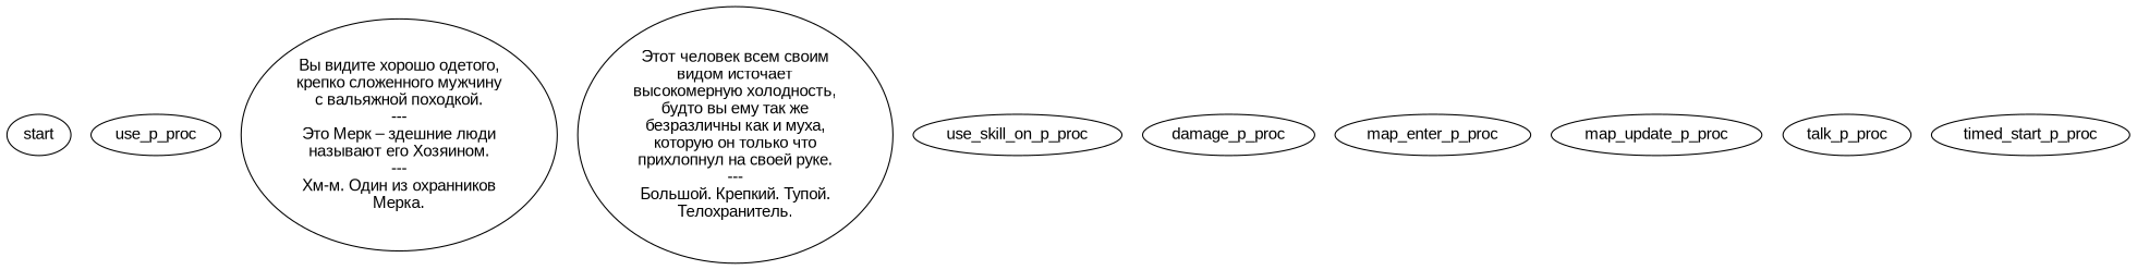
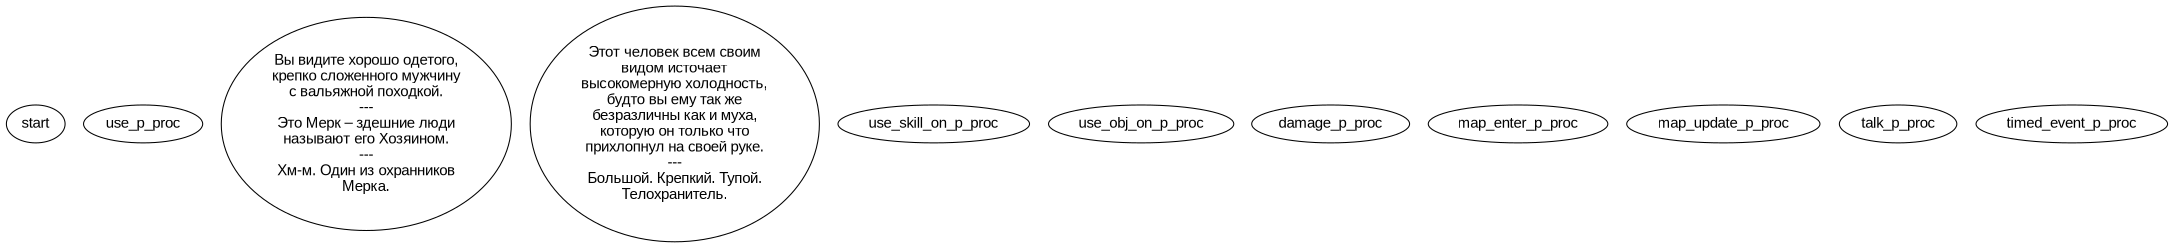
  digraph {
    fontname="Liberation Sans"
    node [color="#000000" fillcolor="#FFFFFF" style=filled fontname="Liberation Sans"]
    start
    use_p_proc
    n3 [label="Вы видите хорошо одетого,\nкрепко сложенного мужчину\nс вальяжной походкой.\n---\nЭто Мерк – здешние люди\nназывают его Хозяином.\n---\nХм-м. Один из охранников\nМерка."]
    n4 [label="Этот человек всем своим\nвидом источает\nвысокомерную холодность,\nбудто вы ему так же\nбезразличны как и муха,\nкоторую он только что\nприхлопнул на своей руке.\n---\nБольшой. Крепкий. Тупой.\nТелохранитель."]
    use_skill_on_p_proc
+   use_obj_on_p_proc
    damage_p_proc
    map_enter_p_proc
    map_update_p_proc
    talk_p_proc
-   timed_event_p_proc [label=timed_start_p_proc]
+   timed_event_p_proc
  }
